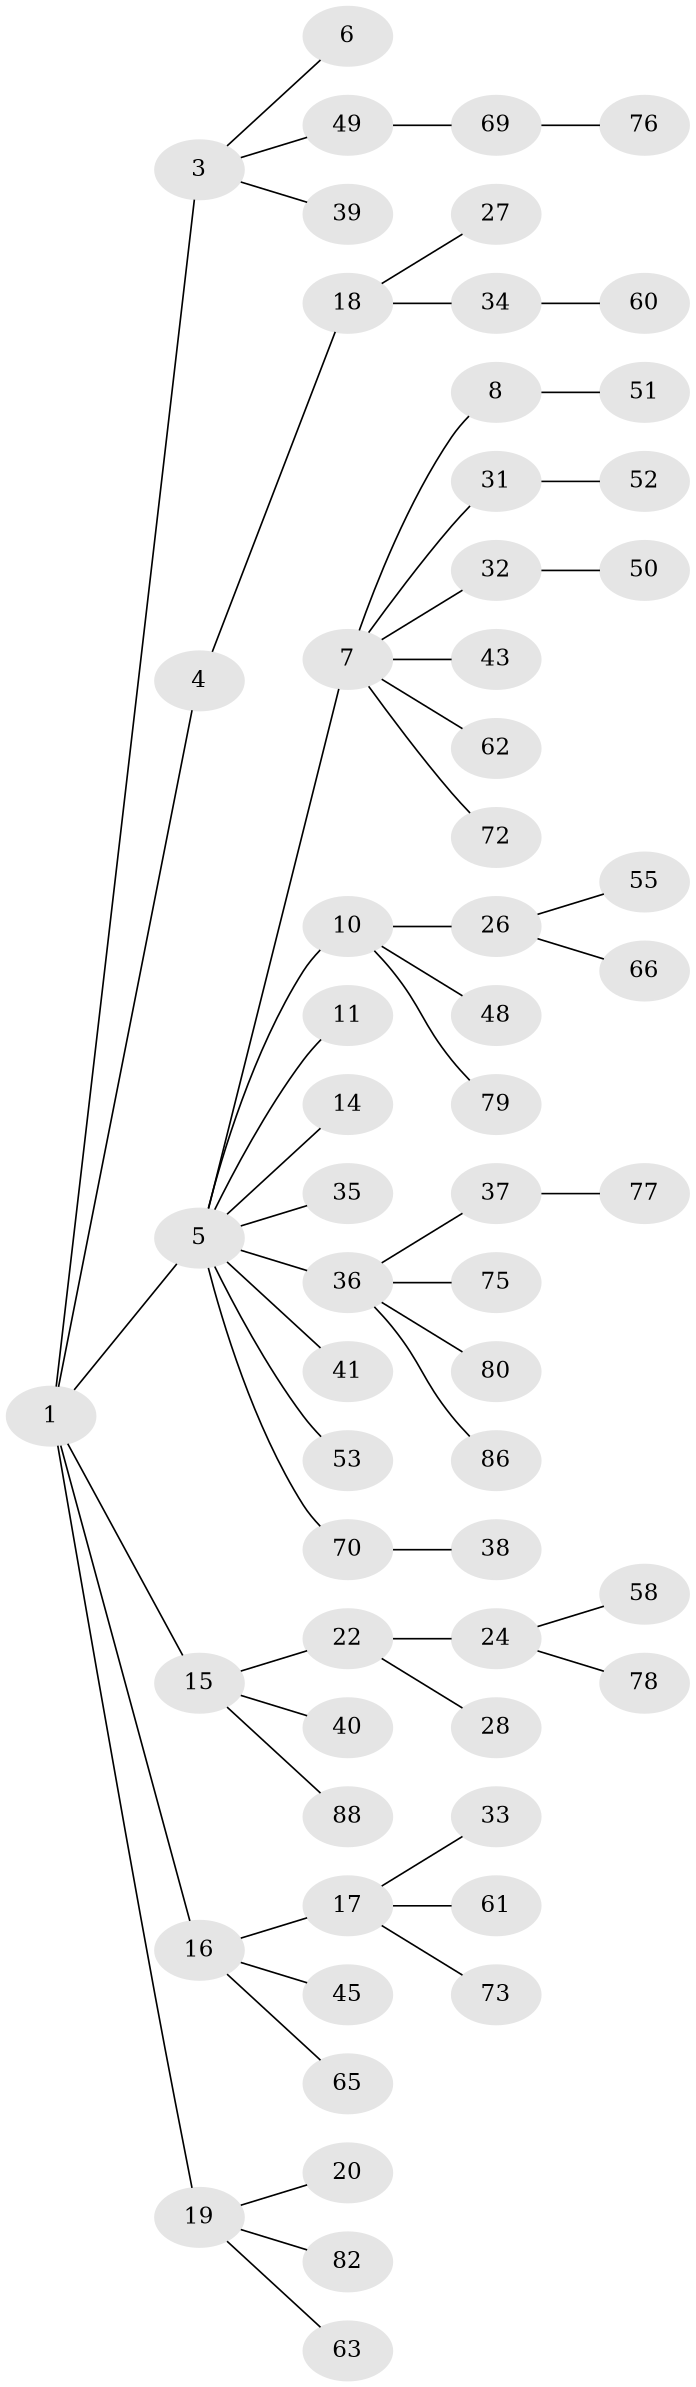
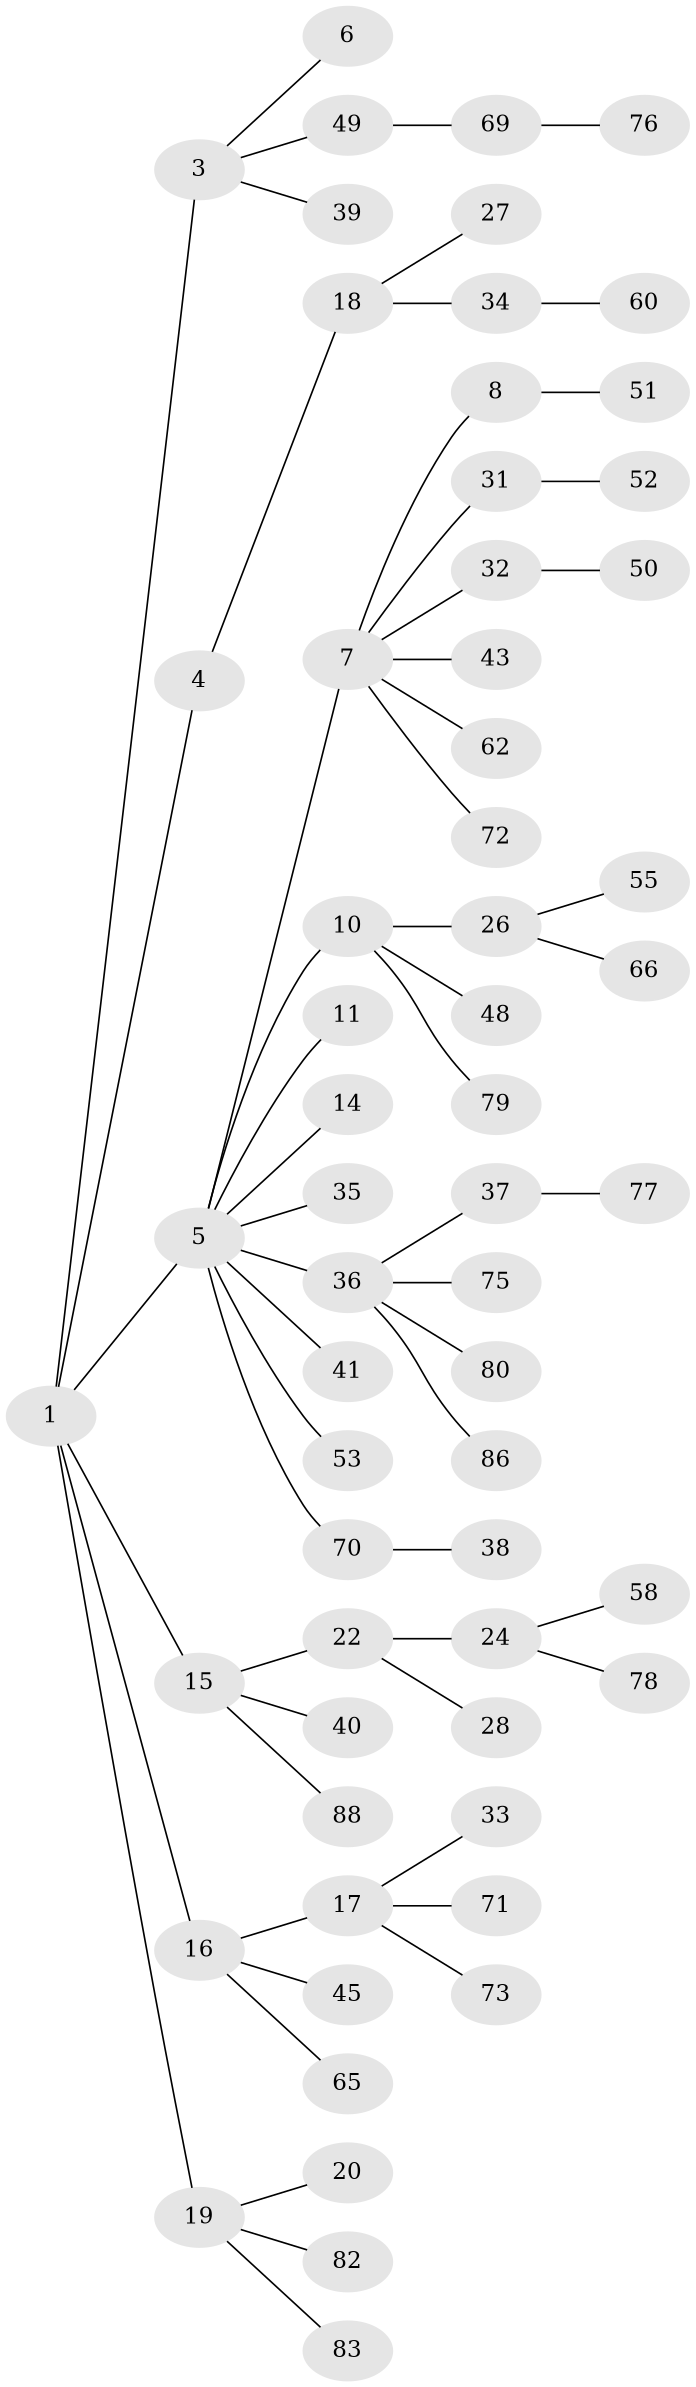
  graph {
    rankdir=LR
    node [color=gray90 style=filled]
    1 [super="+2"]
    3 [super="+13"]
    4
    5 [super="+9"]
    15 [super="+21"]
    16 [super="+89"]
    19 [super="+56"]
    6 [super="+42"]
    49 [super="+68"]
    n10 [label=39]
    18 [super="+23"]
    7 [super="+12"]
    10 [super="+29"]
    11 [super="+61"]
    14
    35
    36 [super="+57"]
    41
    53 [super="+64"]
    70
    22
    40
    88
    17 [super="+30"]
    45 [super="+74"]
    65
    20 [super="+25"]
    82
-   83 [label=63]
+   83
    69
    27
    34 [super="+39"]
    8
    31 [super="+85"]
    32
    43 [super="+46"]
    62
    72
    26 [super="+54"]
    48
    79
    37 [super="+47"]
    75
    80
    86
    38
    51 [super="+81"]
    52
    50 [super="+63"]
    55
    66
    24 [super="+44"]
    28 [super="+84"]
    33
-   71 [label=61]
+   71
    73
    60 [super="+87"]
    58 [super="+67"]
    78
    77
    76
    1 -- 3
    1 -- 4
    1 -- 5
    1 -- 15
    1 -- 16
    1 -- 19
    3 -- 6
    3 -- 49
    3 -- n10
    4 -- 18
    5 -- 7
    5 -- 10
    5 -- 11
    5 -- 14
    5 -- 35
    5 -- 36
    5 -- 41
    5 -- 53
    5 -- 70
    15 -- 22
    15 -- 40
    15 -- 88
    16 -- 17
    16 -- 45
    16 -- 65
    19 -- 20
    19 -- 82
    19 -- 83
    49 -- 69
    18 -- 27
    18 -- 34
    7 -- 8
    7 -- 31
    7 -- 32
    7 -- 43
    7 -- 62
    7 -- 72
    10 -- 26
    10 -- 48
    10 -- 79
    36 -- 37
    36 -- 75
    36 -- 80
    36 -- 86
    70 -- 38
    22 -- 24
    22 -- 28
    17 -- 33
    17 -- 71
    17 -- 73
    69 -- 76
    34 -- 60
    8 -- 51
    31 -- 52
    32 -- 50
    26 -- 55
    26 -- 66
    37 -- 77
    24 -- 58
    24 -- 78
  }
